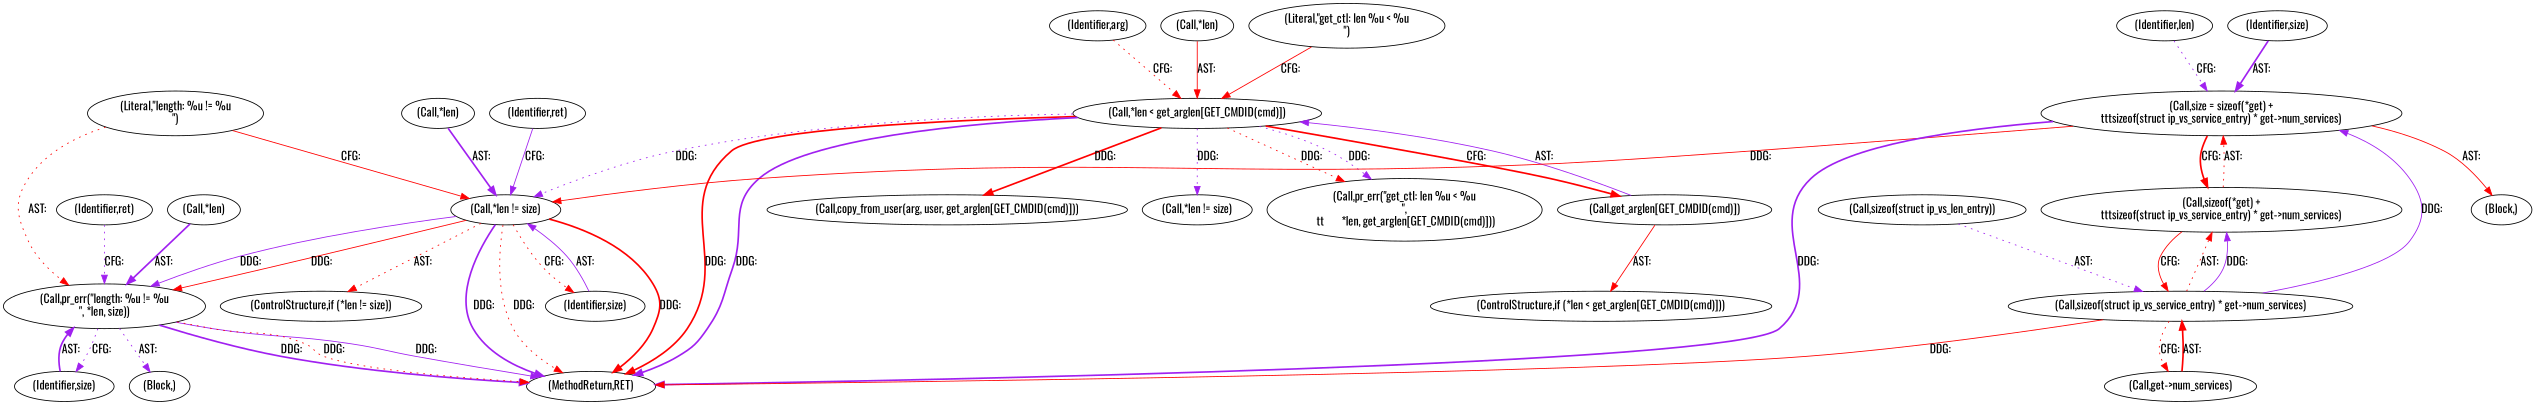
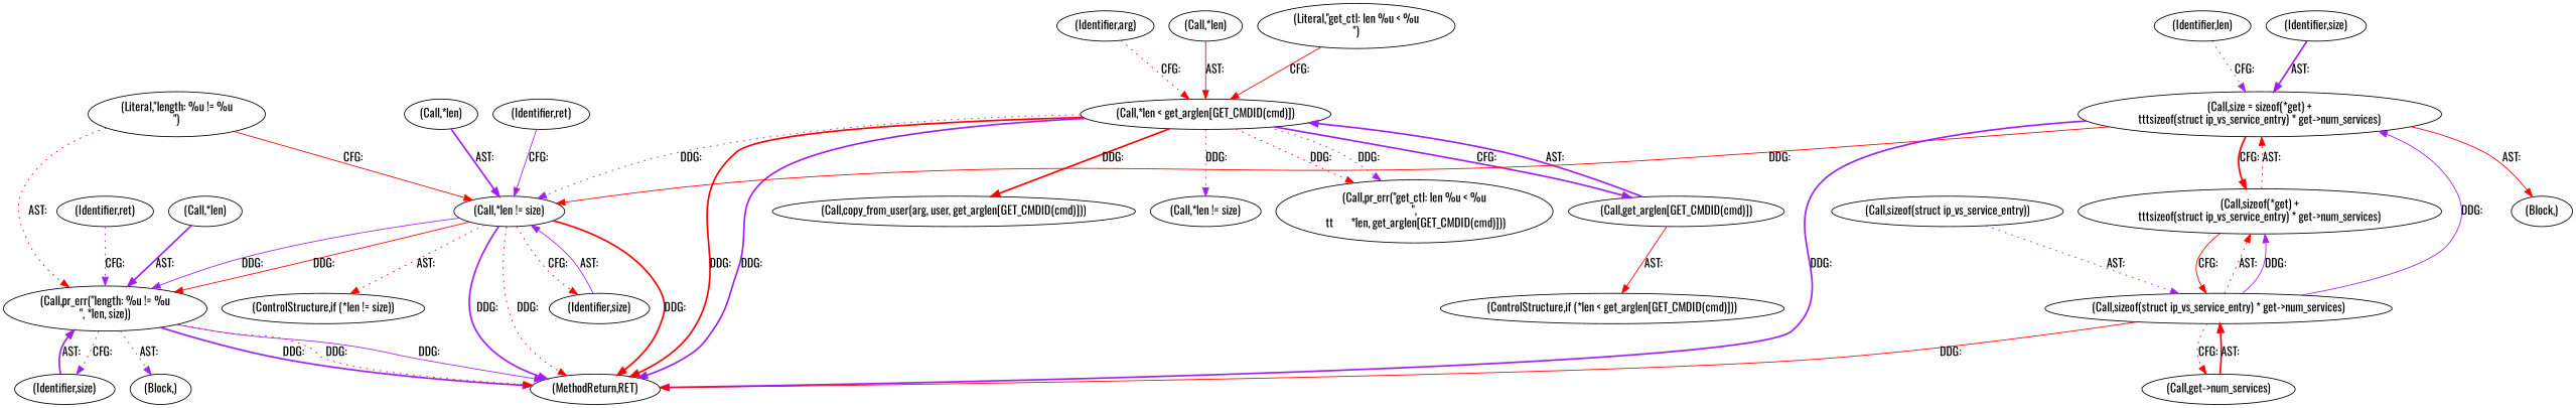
  digraph {
    fontname=Oswald
    node [fontname=Oswald]
    edge [color=red fontname=Oswald style=dotted]
    n1 [label="(Call,*len != size)"]
    n2 [label="(Call,pr_err(\"length: %u != %u\n\", *len, size))"]
    n3 [label="(Identifier,size)"]
    n4 [label="(MethodReturn,RET)"]
    n5 [label="(ControlStructure,if (*len != size))"]
    n6 [label="(Identifier,size)"]
    n7 [label="(Block,)"]
    n8 [label="(Call,*len < get_arglen[GET_CMDID(cmd)])"]
    n9 [label="(Call,pr_err(\"get_ctl: len %u < %u\n\",\n \t\t       *len, get_arglen[GET_CMDID(cmd)]))"]
    n10 [label="(Call,get_arglen[GET_CMDID(cmd)])"]
    n11 [label="(Call,copy_from_user(arg, user, get_arglen[GET_CMDID(cmd)]))"]
    n12 [label="(Call,*len != size)"]
    n13 [label="(ControlStructure,if (*len < get_arglen[GET_CMDID(cmd)]))"]
    n14 [label="(Call,size = sizeof(*get) +\n\t\t\tsizeof(struct ip_vs_service_entry) * get->num_services)"]
    n15 [label="(Block,)"]
    n16 [label="(Call,sizeof(*get) +\n\t\t\tsizeof(struct ip_vs_service_entry) * get->num_services)"]
    n17 [label="(Call,sizeof(struct ip_vs_service_entry) * get->num_services)"]
    n18 [label="(Call,get->num_services)"]
    n19 [label="(Literal,\"get_ctl: len %u < %u\n\")"]
    n20 [label="(Call,*len)"]
    n21 [label="(Identifier,len)"]
    n22 [label="(Identifier,size)"]
-   n23 [label="(Call,sizeof(struct ip_vs_len_entry))"]
+   n23 [label="(Call,sizeof(struct ip_vs_service_entry))"]
    n24 [label="(Identifier,ret)"]
    n25 [label="(Literal,\"length: %u != %u\n\")"]
    n26 [label="(Identifier,arg)"]
    n27 [label="(Identifier,ret)"]
    n28 [label="(Call,*len)"]
    n29 [label="(Call,*len)"]
    n1 -> n2 [color=purple label="DDG: " style=solid]
    n1 -> n2 [label="DDG: " style=solid]
    n1 -> n3 [label="CFG: "]
    n1 -> n4 [label="DDG: "]
    n1 -> n4 [label="DDG: " style=bold]
    n1 -> n4 [color=purple label="DDG: " style=bold]
    n1 -> n5 [label="AST: "]
    n2 -> n4 [color=purple label="DDG: " style=solid]
    n2 -> n4 [color=purple label="DDG: " style=bold]
    n2 -> n4 [label="DDG: "]
    n2 -> n6 [color=purple label="CFG: "]
    n2 -> n7 [color=purple label="AST: "]
    n3 -> n1 [color=purple label="AST: " style=solid]
    n6 -> n2 [color=purple label="AST: " style=bold]
    n8 -> n1 [color=purple label="DDG: "]
    n8 -> n4 [label="DDG: " style=bold]
    n8 -> n4 [color=purple label="DDG: " style=bold]
    n8 -> n9 [label="DDG: "]
    n8 -> n9 [color=purple label="DDG: "]
-   n8 -> n10 [label="CFG: " style=bold]
+   n8 -> n10 [color=purple label="CFG: " style=bold]
    n8 -> n11 [label="DDG: " style=bold]
    n8 -> n12 [color=purple label="DDG: "]
-   n10 -> n8 [color=purple label="AST: " style=solid]
+   n10 -> n8 [color=purple label="AST: " style=bold]
    n10 -> n13 [label="AST: " style=solid]
    n14 -> n1 [label="DDG: " style=solid]
    n14 -> n4 [color=purple label="DDG: " style=bold]
    n14 -> n15 [label="AST: " style=solid]
    n14 -> n16 [label="CFG: " style=bold]
    n16 -> n14 [label="AST: "]
    n16 -> n17 [label="CFG: " style=solid]
    n17 -> n4 [label="DDG: " style=solid]
    n17 -> n14 [color=purple label="DDG: " style=solid]
    n17 -> n16 [label="AST: "]
    n17 -> n16 [color=purple label="DDG: " style=solid]
    n17 -> n18 [label="CFG: "]
    n18 -> n17 [label="AST: " style=bold]
    n19 -> n8 [label="CFG: " style=solid]
    n20 -> n1 [color=purple label="AST: " style=bold]
    n21 -> n14 [color=purple label="CFG: "]
    n22 -> n14 [color=purple label="AST: " style=bold]
    n23 -> n17 [color=purple label="AST: "]
    n24 -> n1 [color=purple label="CFG: " style=solid]
    n25 -> n1 [label="CFG: " style=solid]
    n25 -> n2 [label="AST: "]
    n26 -> n8 [label="CFG: "]
    n27 -> n2 [color=purple label="CFG: "]
    n28 -> n8 [label="AST: " style=solid]
    n29 -> n2 [color=purple label="AST: " style=bold]
  }
